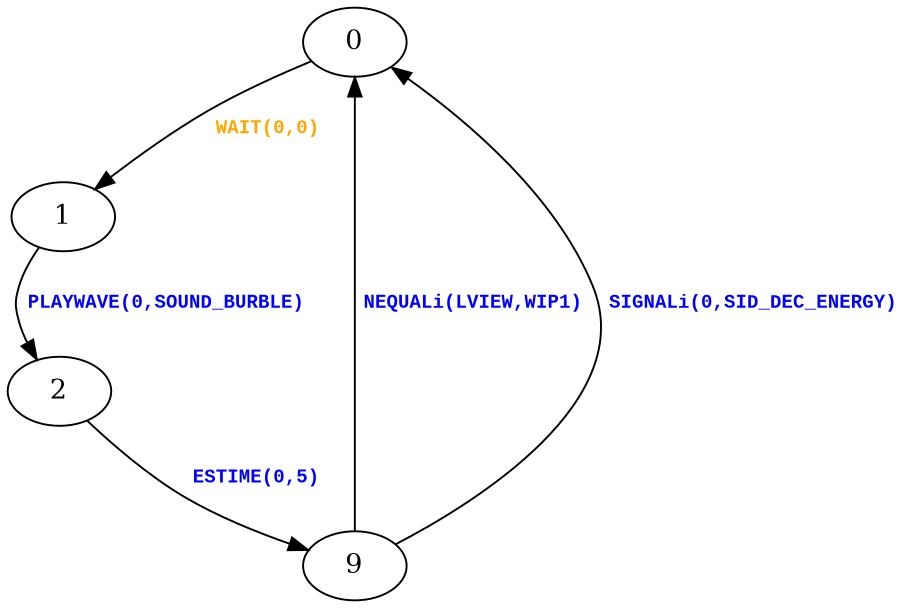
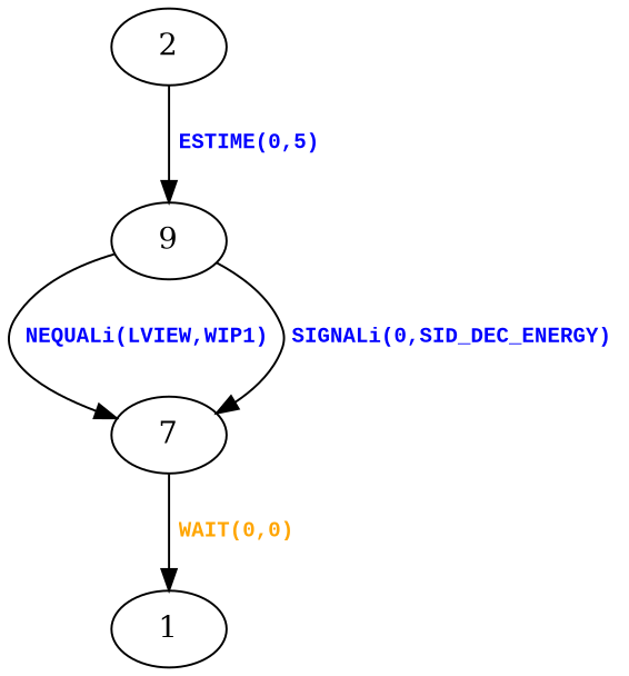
  digraph {
    node [shape=oval]
    edge [fontcolor=blue]
-   0
+   0 [label=7]
    1
    2
    n4 [label=9]
    0 -> 1 [fontcolor=orange label=< <table border="0"><tr><td><font face="Courier New" point-size="10"><b>WAIT(0,0)<br align="left"/></b></font></td></tr> </table>>]
-   1 -> 2 [label=< <table border="0"><tr><td><font face="Courier New" point-size="10"><b>PLAYWAVE(0,SOUND_BURBLE)<br align="left"/></b></font></td></tr> </table>>]
    2 -> n4 [label=< <table border="0"><tr><td><font face="Courier New" point-size="10"><b>ESTIME(0,5)<br align="left"/></b></font></td></tr> </table>>]
    n4 -> 0 [label=< <table border="0"><tr><td><font face="Courier New" point-size="10"><b>NEQUALi(LVIEW,WIP1)<br align="left"/></b></font></td></tr> </table>>]
    n4 -> 0 [label=< <table border="0"><tr><td><font face="Courier New" point-size="10"><b>SIGNALi(0,SID_DEC_ENERGY)<br align="left"/></b></font></td></tr> </table>>]
  }
